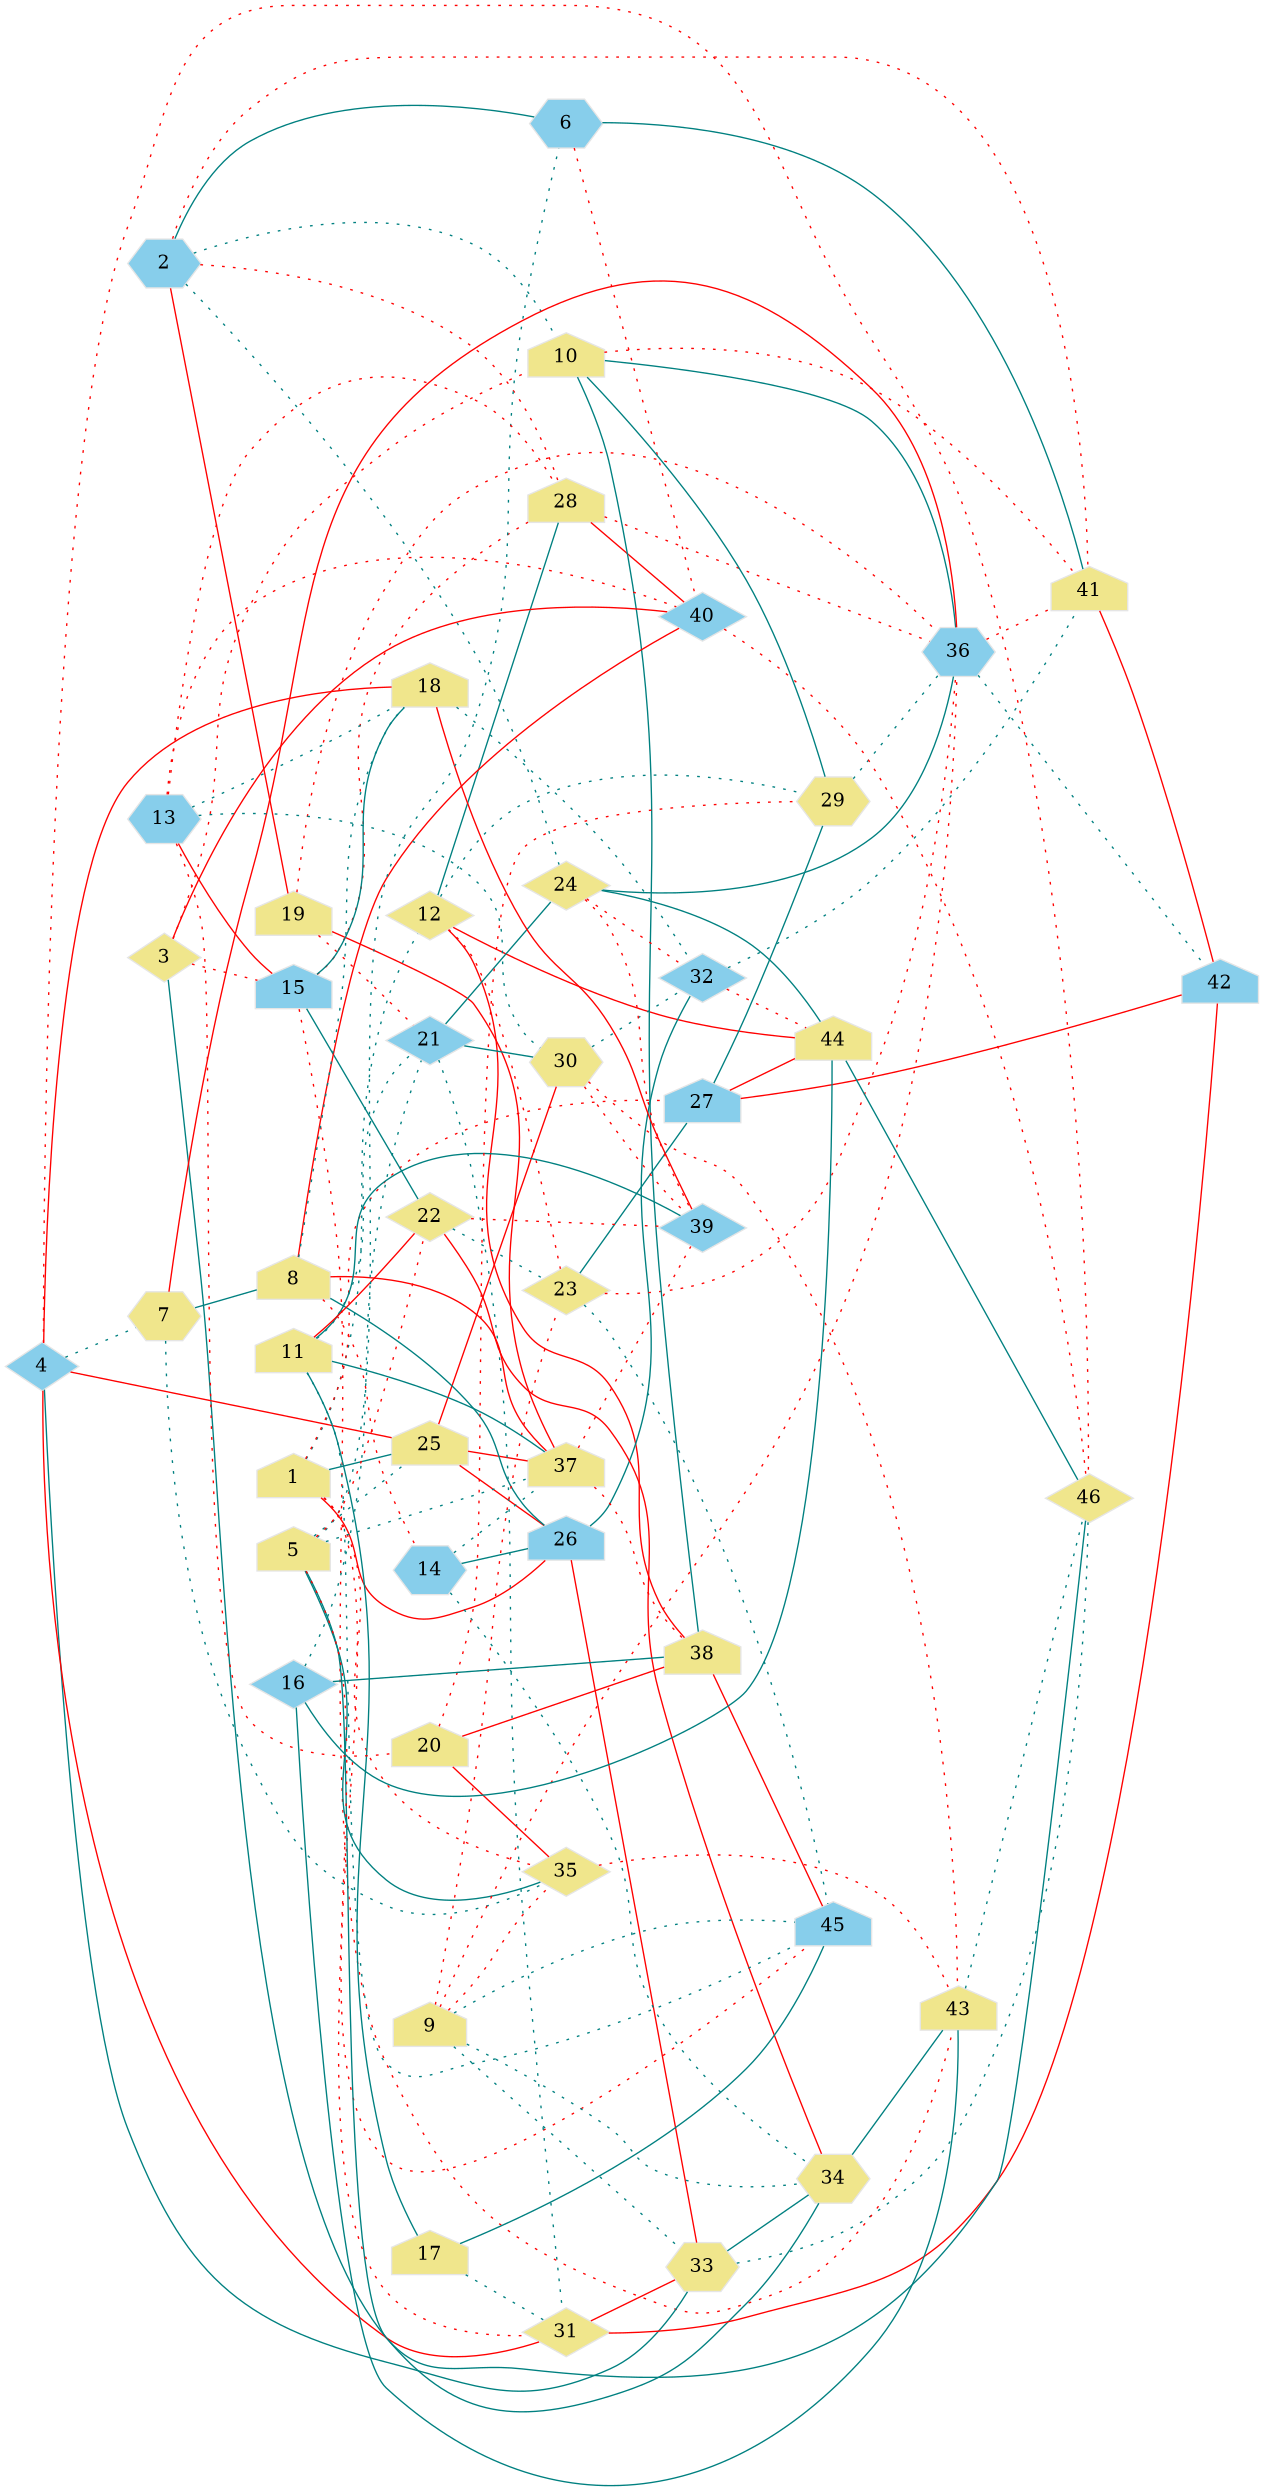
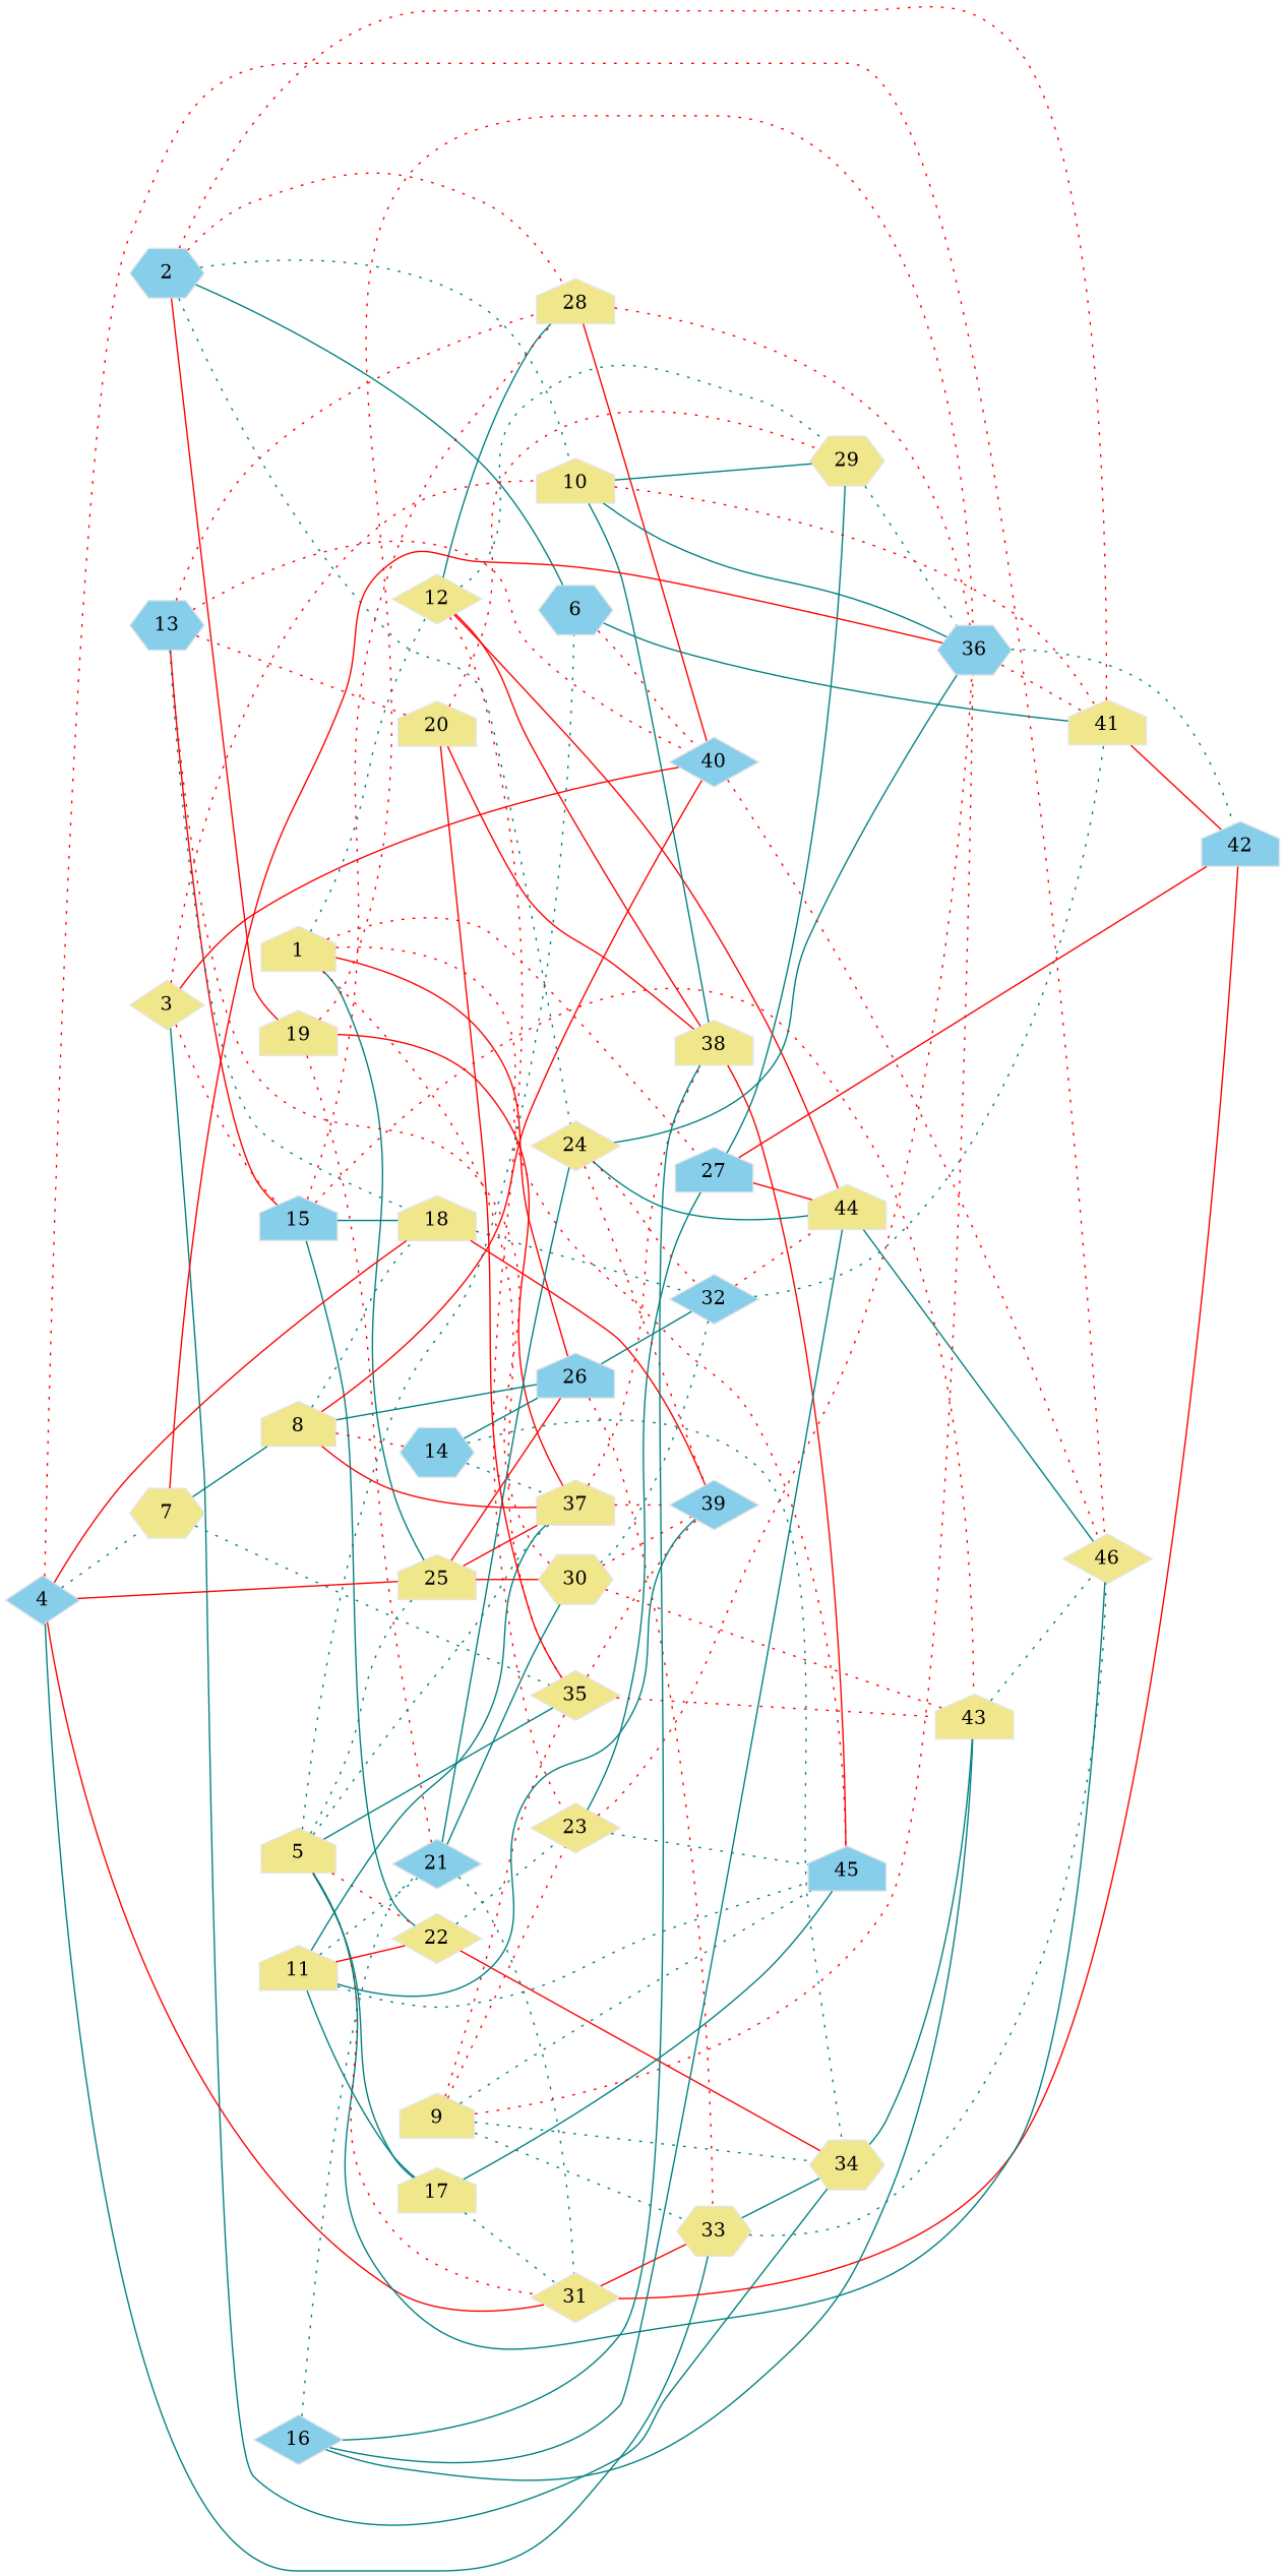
  graph {
    rankdir=LR
    node [color=gray90 fillcolor=khaki shape=house style=filled]
    edge [color=red style=dotted weight=1.0]
    12 [shape=diamond]
    1
    25
    26 [fillcolor=skyblue]
    27 [fillcolor=skyblue]
    35 [shape=diamond]
    45 [fillcolor=skyblue]
    28
    23 [shape=diamond]
    29 [shape=hexagon]
    38
    44
    37
    30 [shape=hexagon]
    33 [shape=hexagon]
    32 [fillcolor=skyblue shape=diamond]
    42 [fillcolor=skyblue]
    43
    2 [fillcolor=skyblue shape=hexagon]
    6 [fillcolor=skyblue shape=hexagon]
    10
    19
    24 [shape=diamond]
    41
    40 [fillcolor=skyblue shape=diamond]
    36 [fillcolor=skyblue shape=hexagon]
    21 [fillcolor=skyblue shape=diamond]
    39 [fillcolor=skyblue shape=diamond]
    3 [shape=diamond]
    15 [fillcolor=skyblue]
    34 [shape=hexagon]
    18
    22 [shape=diamond]
    46 [shape=diamond]
    4 [fillcolor=skyblue shape=diamond]
    7 [shape=hexagon]
    31 [shape=diamond]
    8
    5
    17
    14 [fillcolor=skyblue shape=hexagon]
    9
    11
    13 [fillcolor=skyblue shape=hexagon]
    20
    16 [fillcolor=skyblue shape=diamond]
    12 -- 28 [color=teal style=solid]
    12 -- 23
    12 -- 29 [color=teal]
    12 -- 38 [style=solid]
    12 -- 44 [style=solid]
    1 -- 12 [color=teal]
    1 -- 25 [color=teal style=solid]
    1 -- 26 [style=solid]
    1 -- 27
    1 -- 35
    1 -- 45
    25 -- 26 [style=solid]
    25 -- 37 [style=solid]
    25 -- 30 [style=solid]
-   26 -- 33 [style=solid]
+   26 -- 33
    26 -- 32 [color=teal style=solid]
    27 -- 29 [color=teal style=solid weight=2.0]
    27 -- 44 [style=solid]
    27 -- 42 [style=solid]
    35 -- 43
    28 -- 40 [style=solid]
    28 -- 36
    23 -- 27 [color=teal style=solid]
    23 -- 45 [color=teal]
    23 -- 36
    29 -- 36 [color=teal]
    38 -- 45 [style=solid]
    44 -- 46 [color=teal style=solid]
    37 -- 38 [weight=3.0]
    37 -- 39
    30 -- 32 [color=teal]
    30 -- 43
    30 -- 39
    33 -- 34 [color=teal style=solid]
    33 -- 46 [color=teal]
    32 -- 44
    32 -- 41 [color=teal]
    43 -- 46 [color=teal]
    2 -- 28
    2 -- 6 [color=teal style=solid]
    2 -- 10 [color=teal]
    2 -- 19 [style=solid]
    2 -- 24 [color=teal]
    2 -- 41
    6 -- 41 [color=teal style=solid]
    6 -- 40
    10 -- 29 [color=teal style=solid]
    10 -- 38 [color=teal style=solid]
    10 -- 41
    10 -- 36 [color=teal style=solid]
    19 -- 37 [style=solid]
    19 -- 36
    19 -- 21
    24 -- 44 [color=teal style=solid]
    24 -- 32
    24 -- 36 [color=teal style=solid]
    24 -- 39
    41 -- 42 [style=solid]
    40 -- 46
    36 -- 42 [color=teal]
    36 -- 41
    21 -- 30 [color=teal style=solid]
    21 -- 24 [color=teal style=solid]
    21 -- 31 [color=teal]
    3 -- 10
    3 -- 40 [style=solid]
    3 -- 15
    3 -- 34 [color=teal style=solid]
    15 -- 28
    15 -- 43
    15 -- 18 [color=teal style=solid]
    15 -- 22 [color=teal style=solid]
    34 -- 43 [color=teal style=solid]
    18 -- 32 [color=teal]
    18 -- 39 [style=solid]
    22 -- 23 [color=teal]
-   22 -- 39
+   35 -- 39
    22 -- 34 [style=solid]
    4 -- 25 [style=solid]
    4 -- 33 [color=teal style=solid]
    4 -- 18 [style=solid]
    4 -- 46
    4 -- 7 [color=teal]
    4 -- 31 [style=solid]
    7 -- 35 [color=teal]
    7 -- 36 [style=solid]
    7 -- 8 [color=teal style=solid]
    31 -- 33 [style=solid]
    31 -- 42 [style=solid]
    8 -- 26 [color=teal style=solid]
    8 -- 37 [style=solid]
    8 -- 40 [style=solid]
    8 -- 18 [color=teal]
    8 -- 14
    5 -- 25 [color=teal]
    5 -- 35 [color=teal style=solid]
    5 -- 37 [color=teal]
    5 -- 6 [color=teal]
    5 -- 22
    5 -- 46 [color=teal style=solid]
    5 -- 31
+   5 -- 17 [color=teal style=solid]
    17 -- 45 [color=teal style=solid]
    17 -- 31 [color=teal]
    14 -- 26 [color=teal style=solid]
    14 -- 37 [color=teal]
    14 -- 34 [color=teal]
    9 -- 35
    9 -- 45 [color=teal]
    9 -- 23
    9 -- 33 [color=teal]
    9 -- 36
    9 -- 34 [color=teal]
    11 -- 45 [color=teal]
    11 -- 37 [color=teal style=solid]
    11 -- 21 [color=teal]
    11 -- 39 [color=teal style=solid]
    11 -- 22 [style=solid]
    11 -- 17 [color=teal style=solid]
    13 -- 28
-   13 -- 30 [color=teal]
+   13 -- 30
    13 -- 40
    13 -- 15 [style=solid]
    13 -- 18 [color=teal]
    13 -- 20
    20 -- 35 [style=solid]
    20 -- 29
    20 -- 38 [style=solid]
    16 -- 38 [color=teal style=solid]
    16 -- 44 [color=teal style=solid]
    16 -- 43 [color=teal style=solid]
    16 -- 21 [color=teal]
  }
